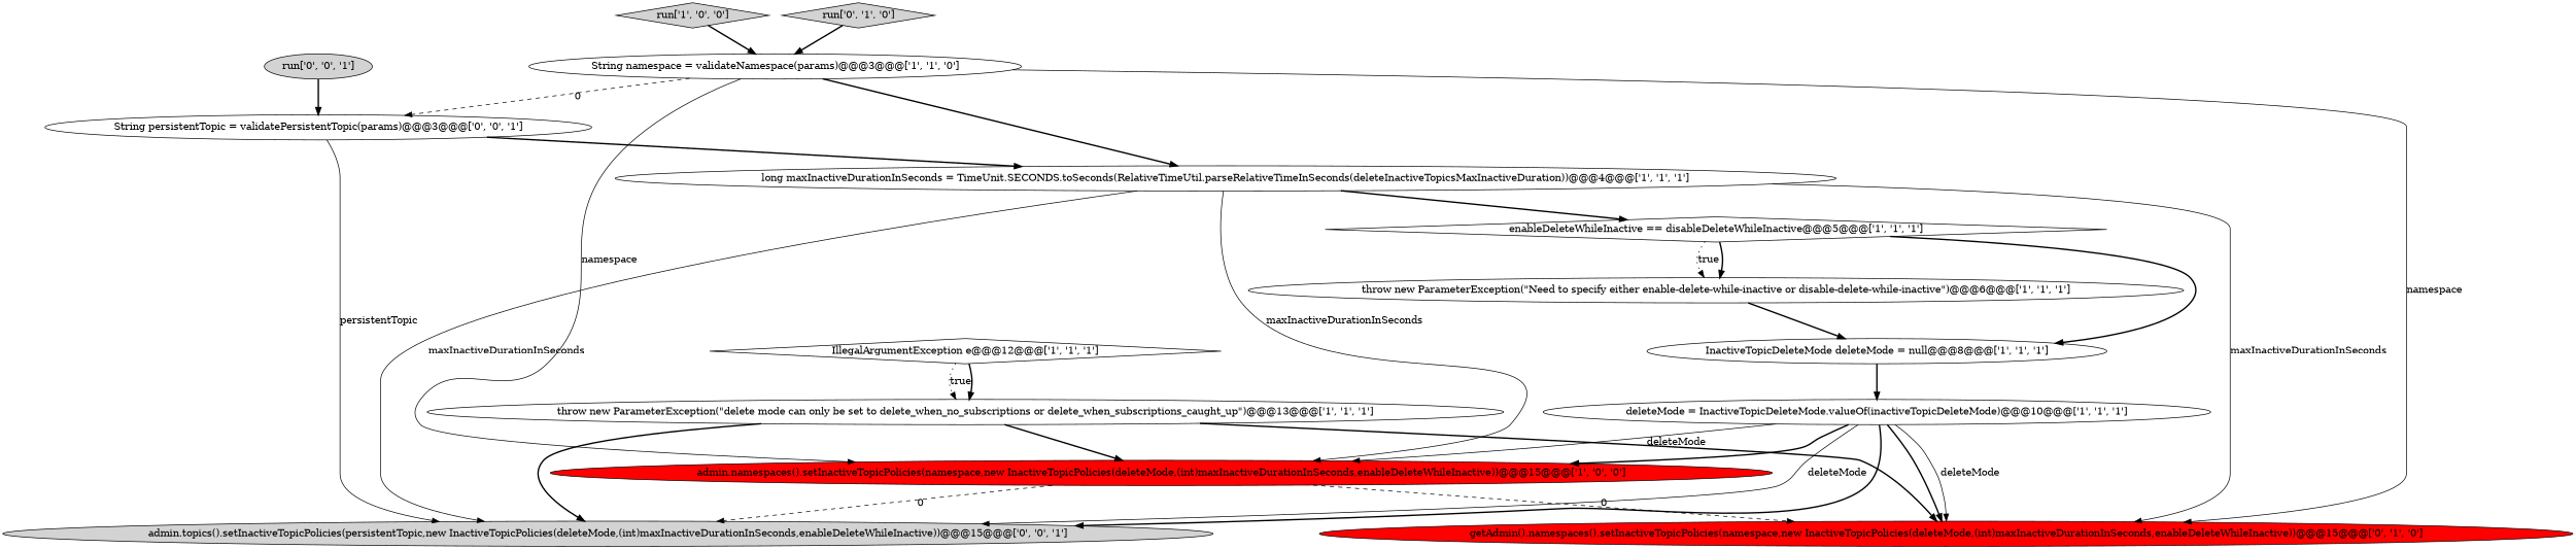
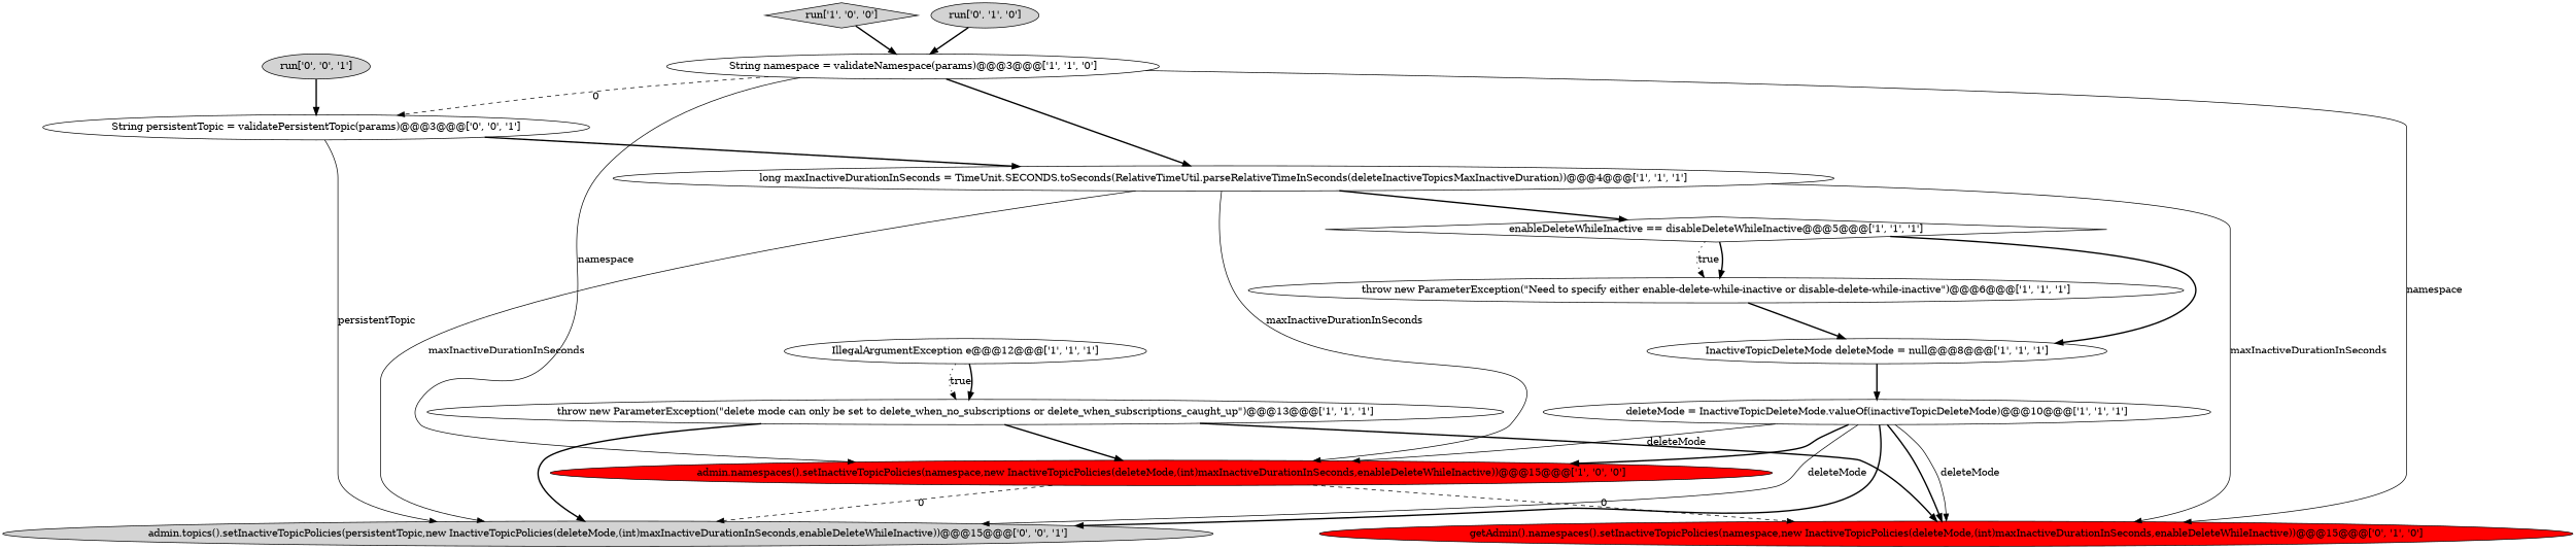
  digraph {
    node [fillcolor=white shape=ellipse style=filled]
    edge [style=bold]
    n1 [fillcolor=lightgray label="admin.topics().setInactiveTopicPolicies(persistentTopic,new InactiveTopicPolicies(deleteMode,(int)maxInactiveDurationInSeconds,enableDeleteWhileInactive))@@@15@@@['0', '0', '1']"]
    n2 [label="long maxInactiveDurationInSeconds = TimeUnit.SECONDS.toSeconds(RelativeTimeUtil.parseRelativeTimeInSeconds(deleteInactiveTopicsMaxInactiveDuration))@@@4@@@['1', '1', '1']"]
    n3 [fillcolor=red label="admin.namespaces().setInactiveTopicPolicies(namespace,new InactiveTopicPolicies(deleteMode,(int)maxInactiveDurationInSeconds,enableDeleteWhileInactive))@@@15@@@['1', '0', '0']"]
    n4 [label="enableDeleteWhileInactive == disableDeleteWhileInactive@@@5@@@['1', '1', '1']" shape=diamond]
    n5 [fillcolor=red label="getAdmin().namespaces().setInactiveTopicPolicies(namespace,new InactiveTopicPolicies(deleteMode,(int)maxInactiveDurationInSeconds,enableDeleteWhileInactive))@@@15@@@['0', '1', '0']"]
    n6 [label="throw new ParameterException(\"Need to specify either enable-delete-while-inactive or disable-delete-while-inactive\")@@@6@@@['1', '1', '1']"]
    n7 [label="InactiveTopicDeleteMode deleteMode = null@@@8@@@['1', '1', '1']"]
    n8 [label="throw new ParameterException(\"delete mode can only be set to delete_when_no_subscriptions or delete_when_subscriptions_caught_up\")@@@13@@@['1', '1', '1']"]
-   n9 [label="IllegalArgumentException e@@@12@@@['1', '1', '1']" shape=diamond]
+   n9 [label="IllegalArgumentException e@@@12@@@['1', '1', '1']"]
    n10 [label="deleteMode = InactiveTopicDeleteMode.valueOf(inactiveTopicDeleteMode)@@@10@@@['1', '1', '1']"]
    n11 [label="String persistentTopic = validatePersistentTopic(params)@@@3@@@['0', '0', '1']"]
    n12 [fillcolor=lightgray label="run['1', '0', '0']" shape=diamond]
    n13 [label="String namespace = validateNamespace(params)@@@3@@@['1', '1', '0']"]
-   n14 [fillcolor=lightgray label="run['0', '1', '0']" shape=diamond]
+   n14 [fillcolor=lightgray label="run['0', '1', '0']"]
    n15 [fillcolor=lightgray label="run['0', '0', '1']"]
    n2 -> n1 [label=maxInactiveDurationInSeconds style=solid]
    n2 -> n3 [label=maxInactiveDurationInSeconds style=solid]
    n2 -> n4
    n2 -> n5 [label=maxInactiveDurationInSeconds style=solid]
    n3 -> n1 [label=0 style=dashed]
    n3 -> n5 [label=0 style=dashed]
    n4 -> n6
    n4 -> n6 [label=true style=dotted]
    n4 -> n7
    n6 -> n7
    n7 -> n10
    n8 -> n1
    n8 -> n3
    n8 -> n5
    n9 -> n8 [label=true style=dotted]
    n9 -> n8
    n10 -> n1 [label=deleteMode style=solid]
    n10 -> n1
    n10 -> n3
    n10 -> n3 [label=deleteMode style=solid]
    n10 -> n5
    n10 -> n5 [label=deleteMode style=solid]
    n11 -> n1 [label=persistentTopic style=solid]
    n11 -> n2
    n12 -> n13
    n13 -> n2
    n13 -> n3 [label=namespace style=solid]
    n13 -> n5 [label=namespace style=solid]
    n13 -> n11 [label=0 style=dashed]
    n14 -> n13
    n15 -> n11
  }
